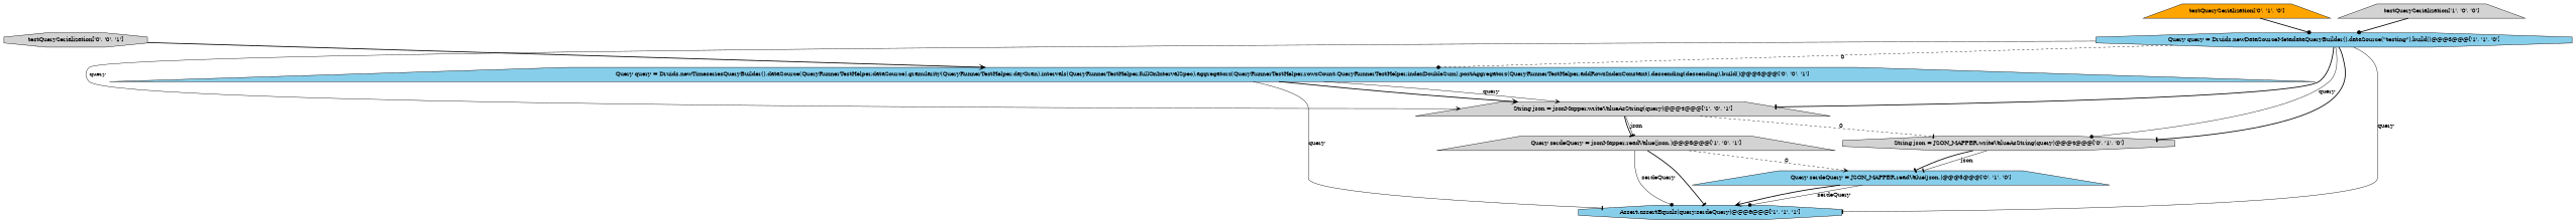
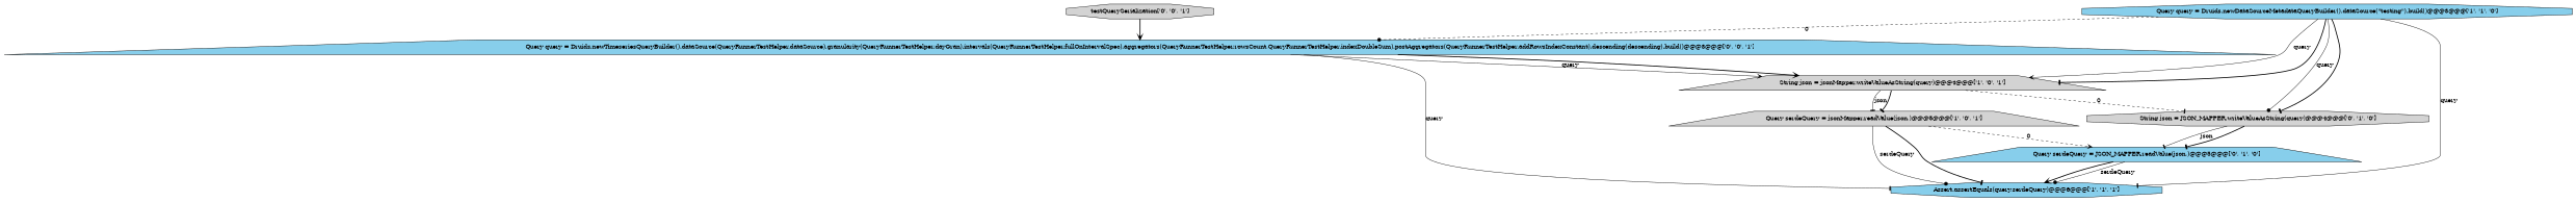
  digraph {
    node [fillcolor=lightgrey shape=trapezium style=filled]
    edge [arrowhead=tee style=bold]
    n1 [label="String json = jsonMapper.writeValueAsString(query)@@@4@@@['1', '0', '1']"]
    n2 [label="Query serdeQuery = jsonMapper.readValue(json,)@@@5@@@['1', '0', '1']"]
    n3 [label="String json = JSON_MAPPER.writeValueAsString(query)@@@4@@@['0', '1', '0']" shape=octagon]
    n4 [fillcolor=skyblue label="Assert.assertEquals(query,serdeQuery)@@@6@@@['1', '1', '1']" shape=octagon]
    n5 [fillcolor=skyblue label="Query serdeQuery = JSON_MAPPER.readValue(json,)@@@5@@@['0', '1', '0']"]
    n6 [label="testQuerySerialization['0', '0', '1']" shape=octagon]
    n7 [fillcolor=skyblue label="Query query = Druids.newTimeseriesQueryBuilder().dataSource(QueryRunnerTestHelper.dataSource).granularity(QueryRunnerTestHelper.dayGran).intervals(QueryRunnerTestHelper.fullOnIntervalSpec).aggregators(QueryRunnerTestHelper.rowsCount,QueryRunnerTestHelper.indexDoubleSum).postAggregators(QueryRunnerTestHelper.addRowsIndexConstant).descending(descending).build()@@@3@@@['0', '0', '1']"]
-   n8 [fillcolor=orange label="testQuerySerialization['0', '1', '0']"]
    n9 [fillcolor=skyblue label="Query query = Druids.newDataSourceMetadataQueryBuilder().dataSource(\"testing\").build()@@@3@@@['1', '1', '0']" shape=octagon]
-   n10 [label="testQuerySerialization['1', '0', '0']"]
    n1 -> n2 [label=json style=solid]
    n1 -> n2
    n1 -> n3 [label=0 style=dashed]
    n2 -> n4 [arrowhead=dot label=serdeQuery style=solid]
    n2 -> n4
    n2 -> n5 [arrowhead=vee label=0 style=dashed]
    n3 -> n5 [label=json style=solid]
    n3 -> n5
    n5 -> n4 [arrowhead=vee]
    n5 -> n4 [arrowhead=dot label=serdeQuery style=solid]
    n6 -> n7 [arrowhead=vee]
    n7 -> n1 [arrowhead=vee label=query style=solid]
    n7 -> n1 [arrowhead=vee]
    n7 -> n4 [label=query style=solid]
-   n8 -> n9 [arrowhead=dot]
    n9 -> n1
    n9 -> n1 [arrowhead=vee label=query style=solid]
    n9 -> n3 [arrowhead=dot label=query style=solid]
    n9 -> n3
    n9 -> n4 [label=query style=solid]
    n9 -> n7 [arrowhead=dot label=0 style=dashed]
-   n10 -> n9 [arrowhead=dot]
  }
